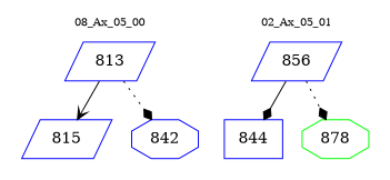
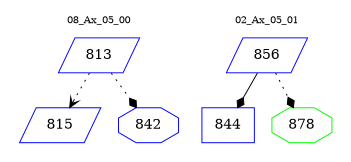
  digraph {
    node [color=blue shape=parallelogram]
    edge [arrowhead=diamond color=black style=solid]
    n1 [label=813]
    n2 [label=815]
    n3 [label=842 shape=octagon]
    n4 [label=856]
    n5 [label=844 shape=box]
    n6 [color=green label=878 shape=octagon]
    subgraph cluster_1 {
      color=white
      fontsize=10
      label="08_Ax_05_00"
      n1
      n2
      n3
    }
    subgraph cluster_2 {
      color=white
      fontsize=10
      label="02_Ax_05_01"
      n4
      n5
      n6
    }
-   n1 -> n2 [arrowhead=vee]
+   n1 -> n2 [arrowhead=vee style=dotted]
    n1 -> n3 [style=dotted]
    n4 -> n5
    n4 -> n6 [style=dotted]
  }
